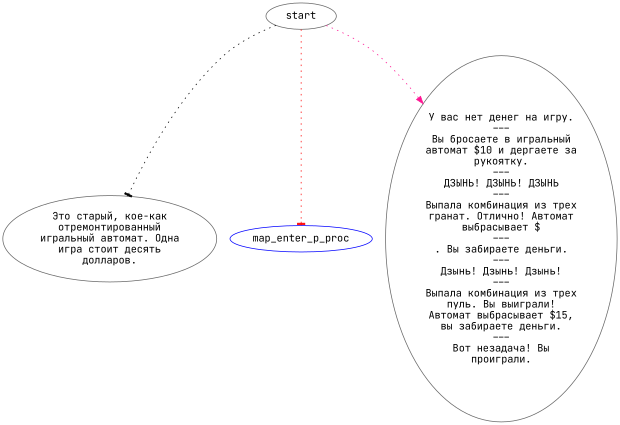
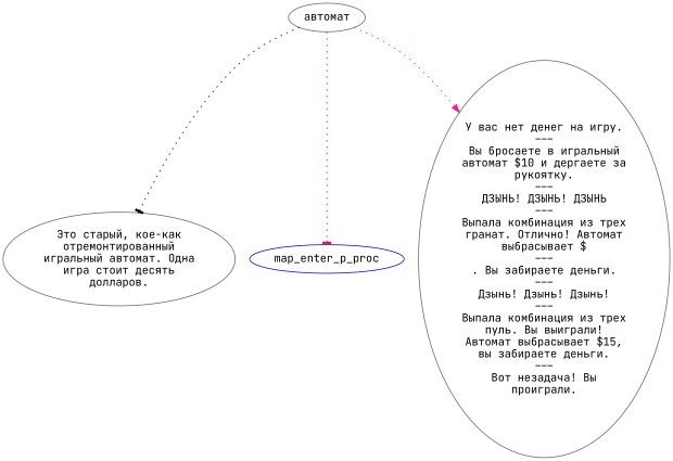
  digraph {
    fontname="JetBrains Mono"
    node [color=gray40 fillcolor="#FFFFFF" style=filled fontname="JetBrains Mono"]
    edge [style=dotted arrowhead=tee fontname="JetBrains Mono"]
-   start
+   start [label="автомат"]
    n2 [label="Это старый, кое-как\nотремонтированный\nигральный автомат. Одна\nигра стоит десять\nдолларов."]
    map_enter_p_proc [color=blue]
    n4 [label="У вас нет денег на игру.\n---\nВы бросаете в игральный\nавтомат $10 и дергаете за\nрукоятку.\n---\nДЗЫНЬ! ДЗЫНЬ! ДЗЫНЬ\n---\nВыпала комбинация из трех\nгранат. Отлично! Автомат\nвыбрасывает $\n---\n. Вы забираете деньги.\n---\nДзынь! Дзынь! Дзынь!\n---\nВыпала комбинация из трех\nпуль. Вы выиграли!\nАвтомат выбрасывает $15,\nвы забираете деньги.\n---\nВот незадача! Вы\nпроиграли."]
    start -> n2 [color=black]
    start -> map_enter_p_proc [color=red]
    start -> n4 [color=deeppink arrowhead=normal]
  }
